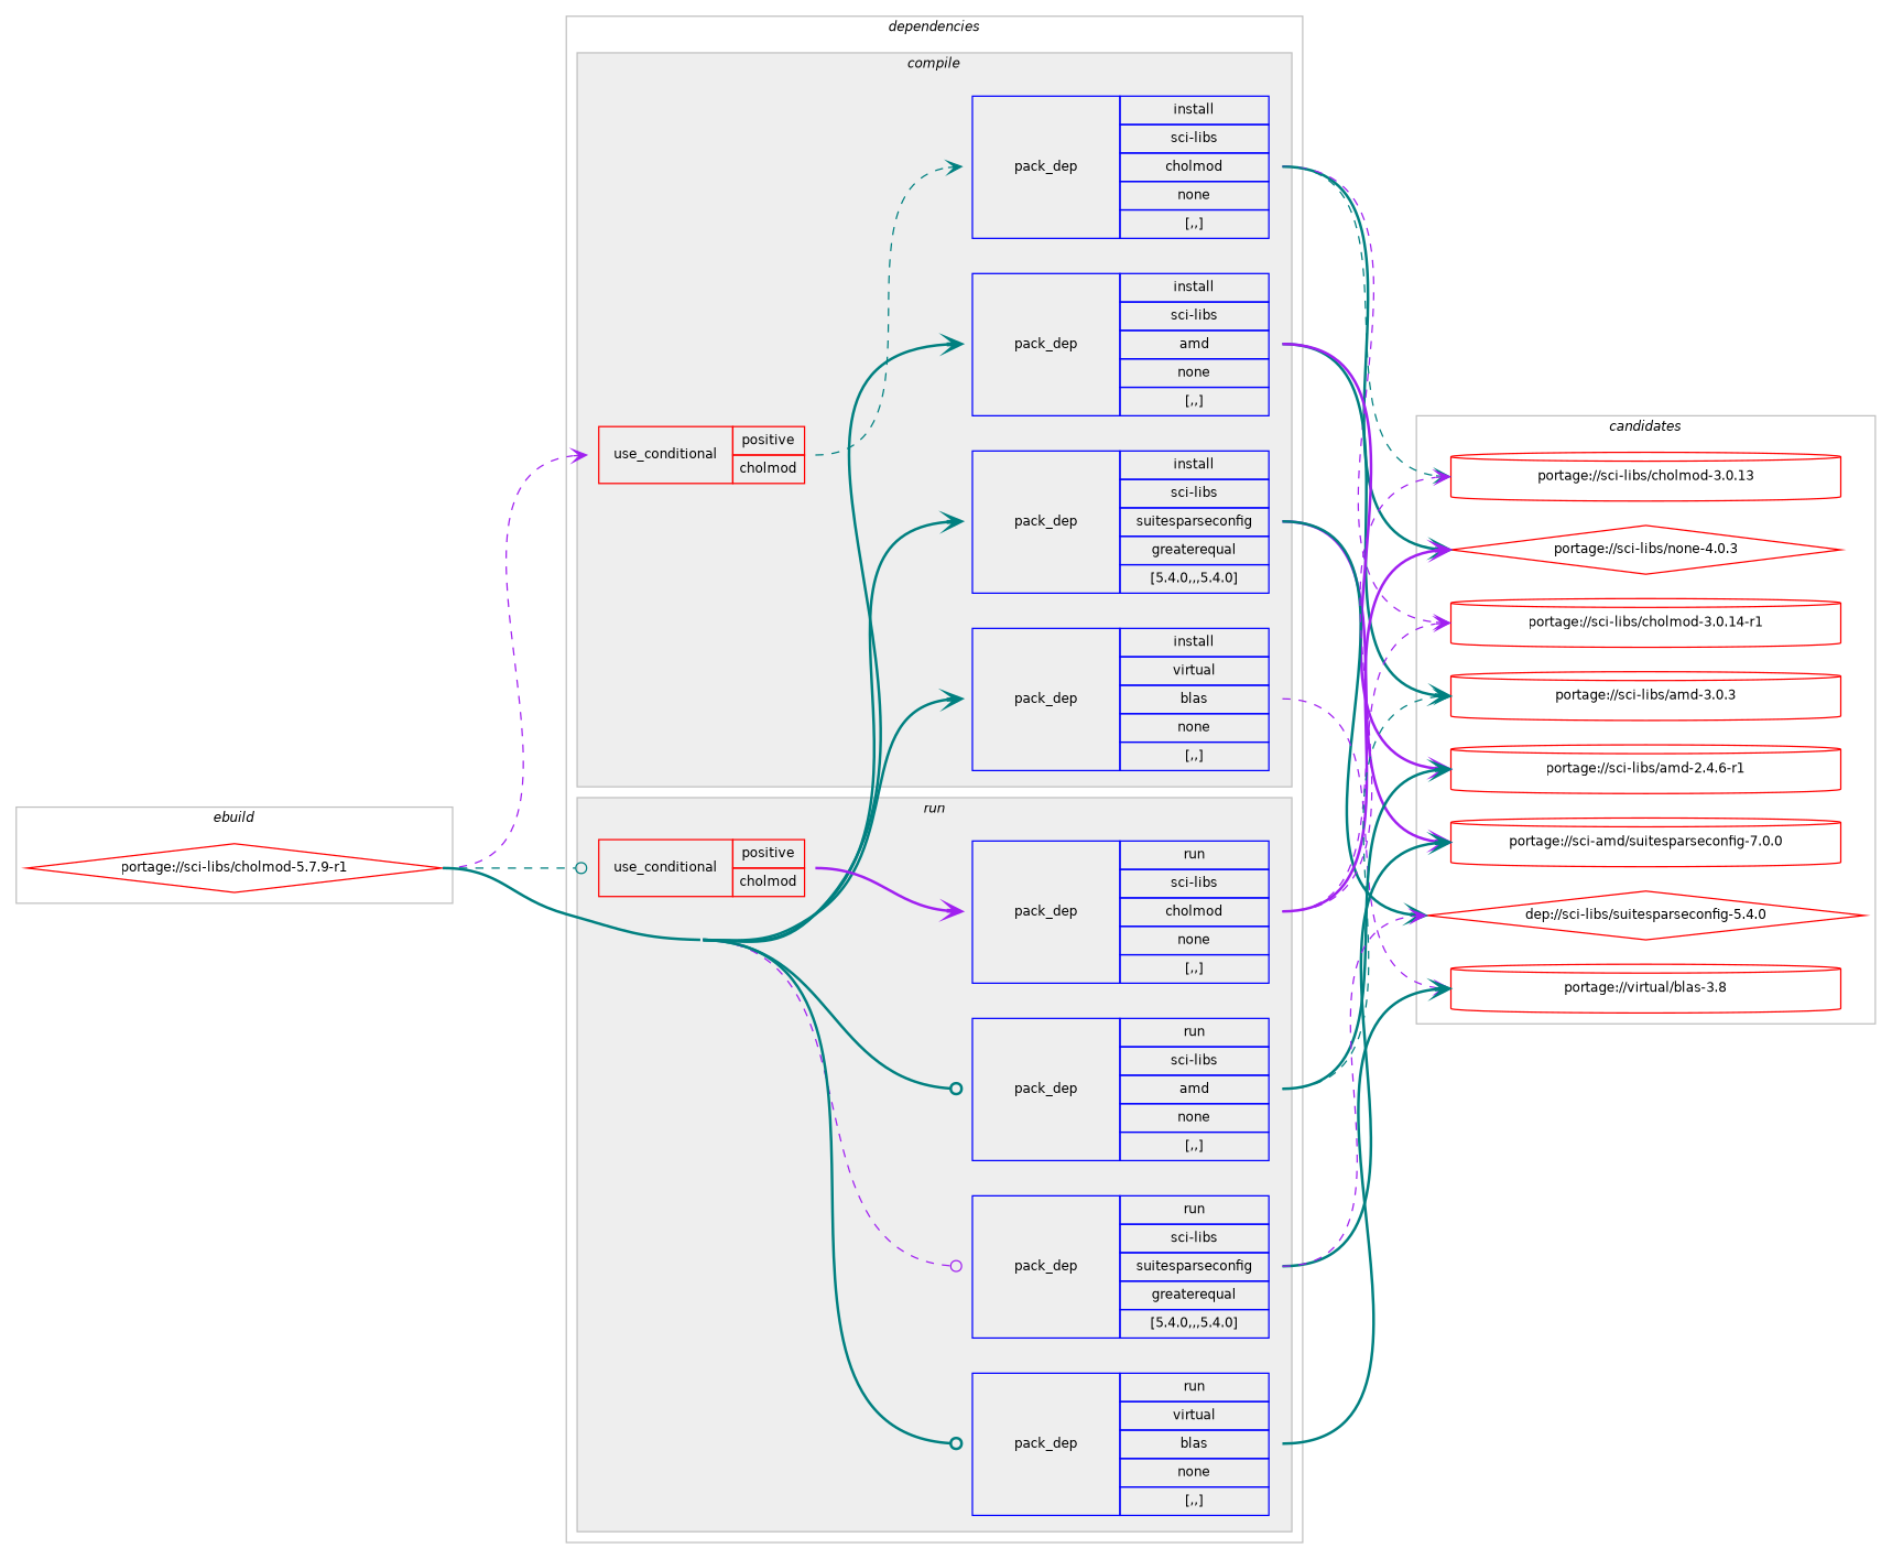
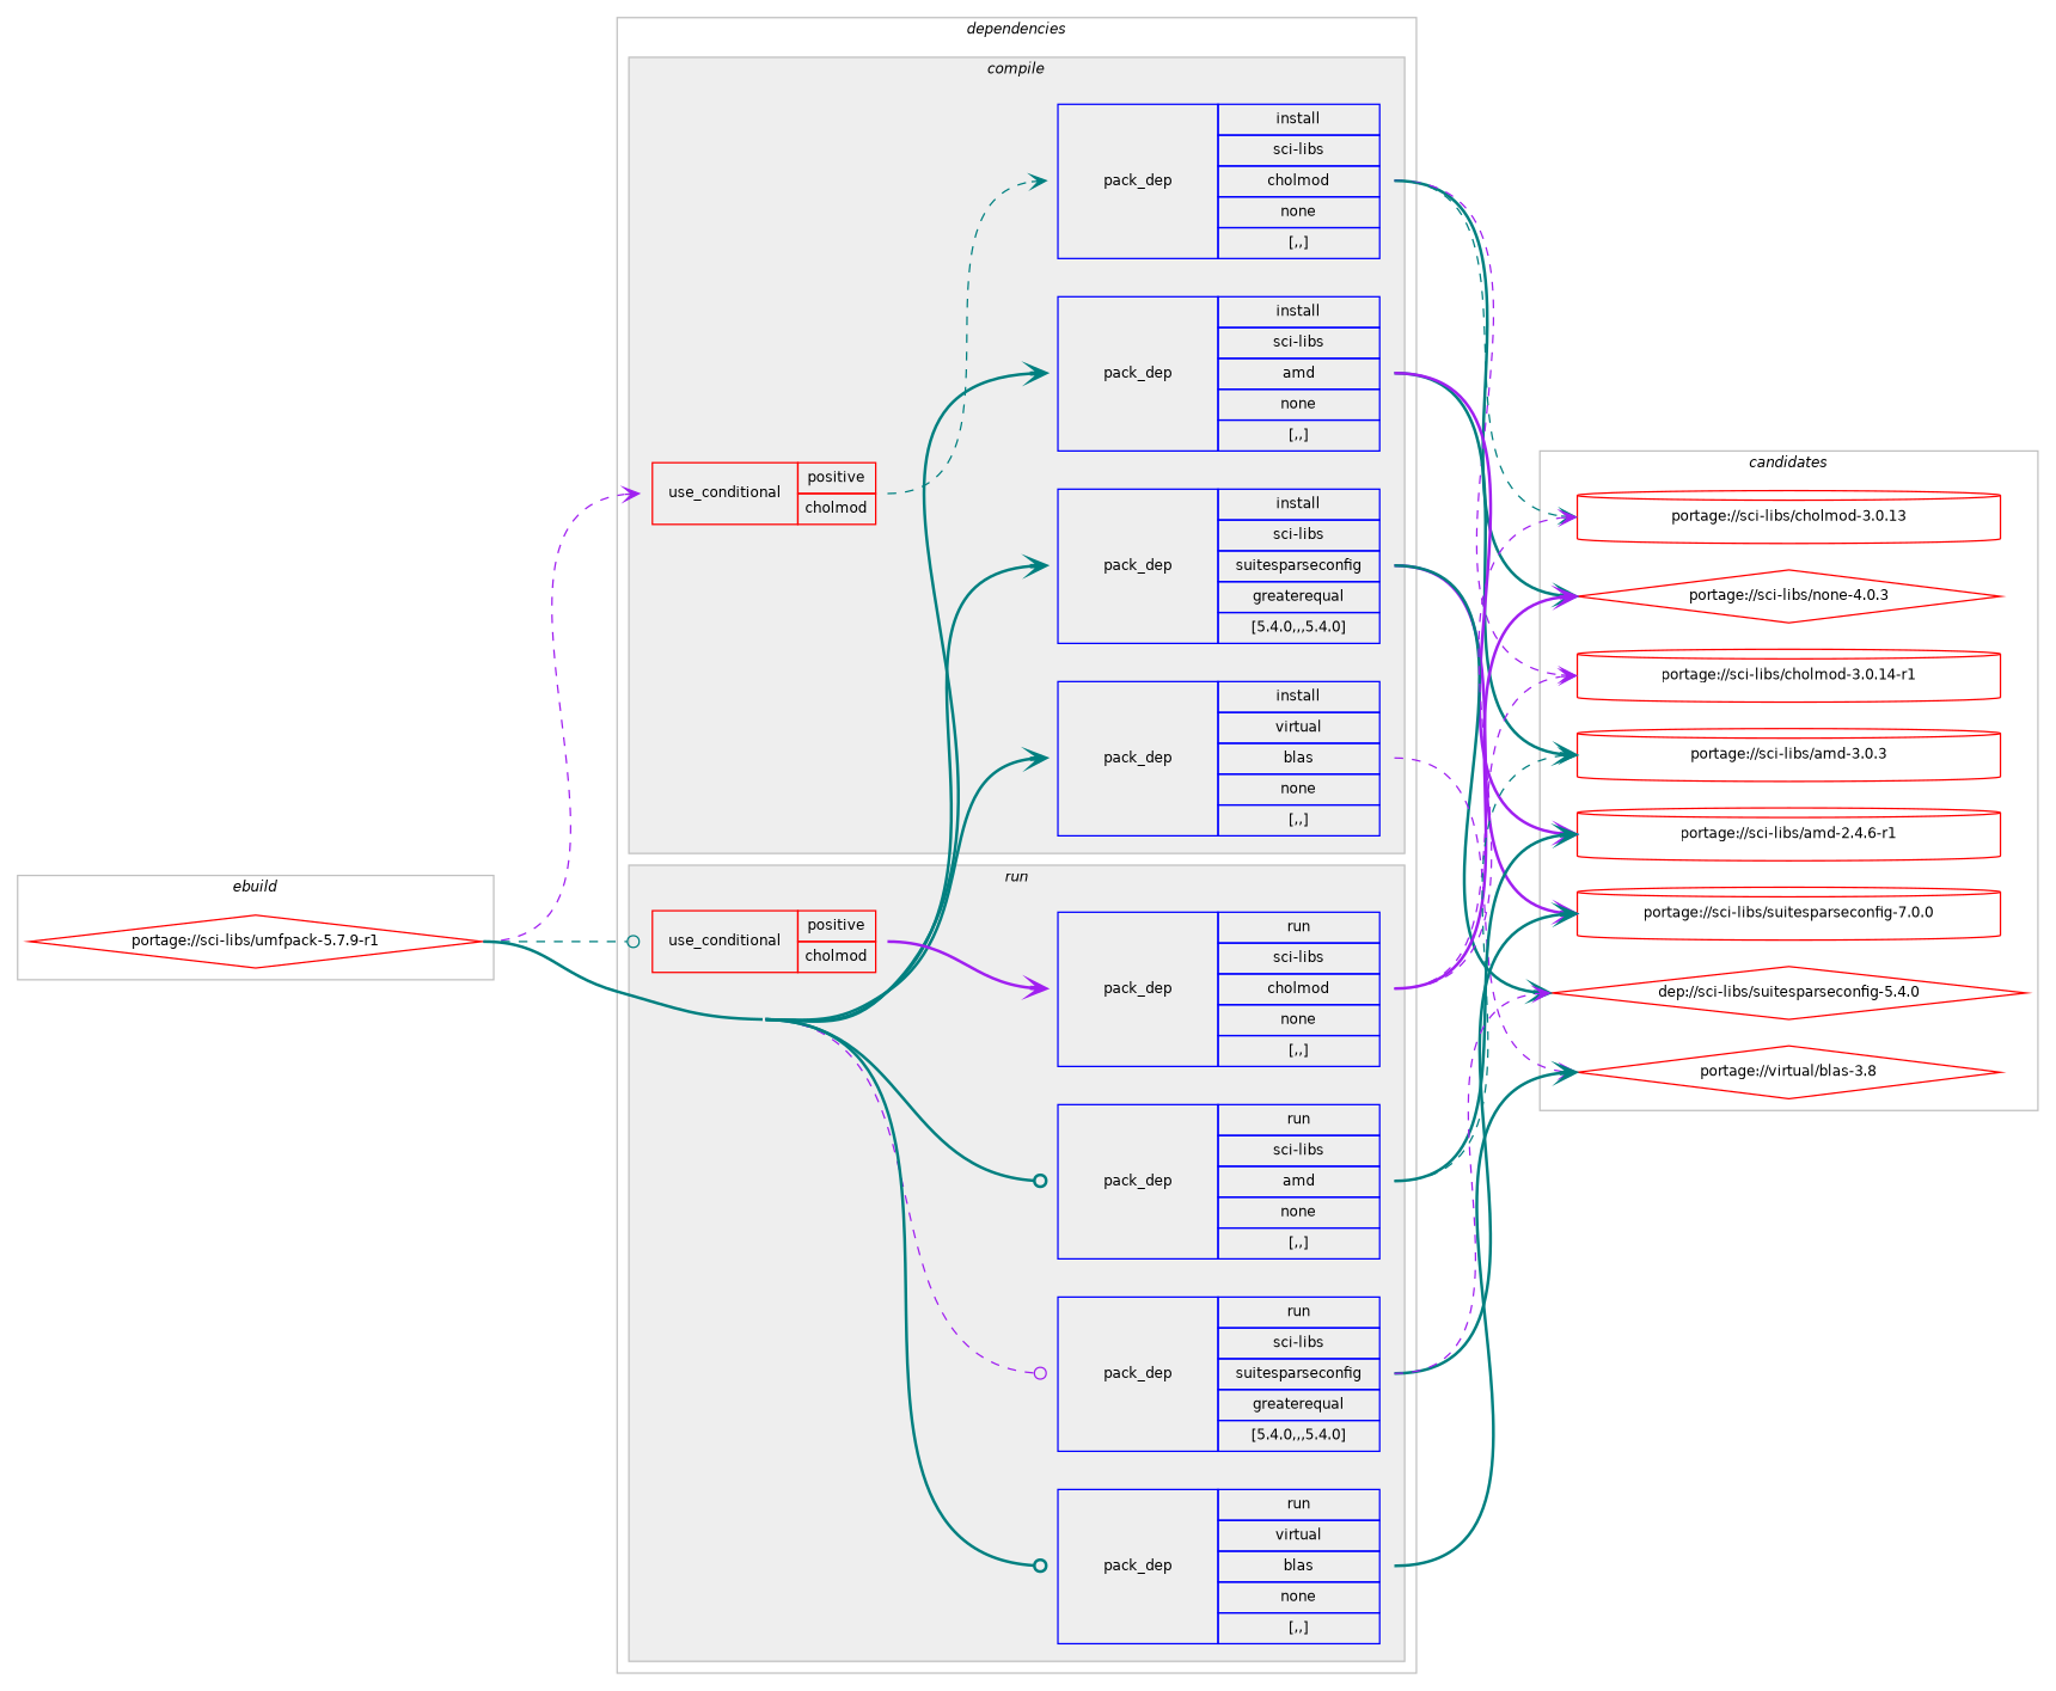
  digraph {
    compound=true
    concentrate=true
    fontname=Helvetica
    fontsize=10
    newrank=true
    rankdir=LR
    ranksep=1.5
    node [color=red fontname=Helvetica fontsize=10 shape=none]
    edge [arrowhead=vee color=teal headport=w style=bold tailport=e weight=100]
-   n1 [label="portage://sci-libs/cholmod-5.7.9-r1" shape=diamond width=4]
+   n1 [label="portage://sci-libs/umfpack-5.7.9-r1" shape=diamond width=4]
    n2 [color=blue label=<<TABLE BORDER="0" CELLBORDER="1" CELLSPACING="0" CELLPADDING="4" WIDTH="220"><TR><TD ROWSPAN="6" CELLPADDING="30">pack_dep</TD></TR><TR><TD WIDTH="110">install</TD></TR><TR><TD>sci-libs</TD></TR><TR><TD>cholmod</TD></TR><TR><TD>none</TD></TR><TR><TD>[,,]</TD></TR></TABLE>>]
    n3 [label=<<TABLE BORDER="0" CELLBORDER="1" CELLSPACING="0" CELLPADDING="4"><TR><TD ROWSPAN="3" CELLPADDING="10">use_conditional</TD></TR><TR><TD>positive</TD></TR><TR><TD>cholmod</TD></TR></TABLE>>]
    n4 [color=blue label=<<TABLE BORDER="0" CELLBORDER="1" CELLSPACING="0" CELLPADDING="4" WIDTH="220"><TR><TD ROWSPAN="6" CELLPADDING="30">pack_dep</TD></TR><TR><TD WIDTH="110">install</TD></TR><TR><TD>sci-libs</TD></TR><TR><TD>amd</TD></TR><TR><TD>none</TD></TR><TR><TD>[,,]</TD></TR></TABLE>>]
    n5 [color=blue label=<<TABLE BORDER="0" CELLBORDER="1" CELLSPACING="0" CELLPADDING="4" WIDTH="220"><TR><TD ROWSPAN="6" CELLPADDING="30">pack_dep</TD></TR><TR><TD WIDTH="110">install</TD></TR><TR><TD>sci-libs</TD></TR><TR><TD>suitesparseconfig</TD></TR><TR><TD>greaterequal</TD></TR><TR><TD>[5.4.0,,,5.4.0]</TD></TR></TABLE>>]
    n6 [color=blue label=<<TABLE BORDER="0" CELLBORDER="1" CELLSPACING="0" CELLPADDING="4" WIDTH="220"><TR><TD ROWSPAN="6" CELLPADDING="30">pack_dep</TD></TR><TR><TD WIDTH="110">install</TD></TR><TR><TD>virtual</TD></TR><TR><TD>blas</TD></TR><TR><TD>none</TD></TR><TR><TD>[,,]</TD></TR></TABLE>>]
    n7 [color=blue label=<<TABLE BORDER="0" CELLBORDER="1" CELLSPACING="0" CELLPADDING="4" WIDTH="220"><TR><TD ROWSPAN="6" CELLPADDING="30">pack_dep</TD></TR><TR><TD WIDTH="110">run</TD></TR><TR><TD>sci-libs</TD></TR><TR><TD>cholmod</TD></TR><TR><TD>none</TD></TR><TR><TD>[,,]</TD></TR></TABLE>>]
    n8 [label=<<TABLE BORDER="0" CELLBORDER="1" CELLSPACING="0" CELLPADDING="4"><TR><TD ROWSPAN="3" CELLPADDING="10">use_conditional</TD></TR><TR><TD>positive</TD></TR><TR><TD>cholmod</TD></TR></TABLE>>]
    n9 [color=blue label=<<TABLE BORDER="0" CELLBORDER="1" CELLSPACING="0" CELLPADDING="4" WIDTH="220"><TR><TD ROWSPAN="6" CELLPADDING="30">pack_dep</TD></TR><TR><TD WIDTH="110">run</TD></TR><TR><TD>sci-libs</TD></TR><TR><TD>amd</TD></TR><TR><TD>none</TD></TR><TR><TD>[,,]</TD></TR></TABLE>>]
    n10 [color=blue label=<<TABLE BORDER="0" CELLBORDER="1" CELLSPACING="0" CELLPADDING="4" WIDTH="220"><TR><TD ROWSPAN="6" CELLPADDING="30">pack_dep</TD></TR><TR><TD WIDTH="110">run</TD></TR><TR><TD>sci-libs</TD></TR><TR><TD>suitesparseconfig</TD></TR><TR><TD>greaterequal</TD></TR><TR><TD>[5.4.0,,,5.4.0]</TD></TR></TABLE>>]
    n11 [color=blue label=<<TABLE BORDER="0" CELLBORDER="1" CELLSPACING="0" CELLPADDING="4" WIDTH="220"><TR><TD ROWSPAN="6" CELLPADDING="30">pack_dep</TD></TR><TR><TD WIDTH="110">run</TD></TR><TR><TD>virtual</TD></TR><TR><TD>blas</TD></TR><TR><TD>none</TD></TR><TR><TD>[,,]</TD></TR></TABLE>>]
    n12 [label="portage://sci-libs/none-4.0.3" shape=diamond width=4]
    n13 [label="portage://sci-libs/cholmod-3.0.14-r1" shape=cylinder width=4]
    n14 [label="portage://sci-libs/cholmod-3.0.13" shape=cylinder width=4]
    n15 [label="portage://sci-libs/amd-3.0.3" shape=cylinder width=4]
    n16 [label="portage://sci-libs/amd-2.4.6-r1" shape=cylinder width=4]
-   n17 [label="portage://sci-amd/suitesparseconfig-7.0.0" shape=cylinder width=4]
+   n17 [label="portage://sci-libs/suitesparseconfig-7.0.0" shape=cylinder width=4]
    n18 [label="dep://sci-libs/suitesparseconfig-5.4.0" shape=diamond width=4]
-   n19 [label="portage://virtual/blas-3.8" shape=cylinder width=4]
+   n19 [label="portage://virtual/blas-3.8" shape=diamond width=4]
    subgraph cluster_1 {
      color=gray
      label=<<i>ebuild</i>>
      n1
    }
    subgraph cluster_2 {
      color=gray
      label=<<i>dependencies</i>>
      subgraph cluster_3 {
        color=gray
        fillcolor="#eeeeee"
        label=<<i>compile</i>>
        style=filled
        subgraph sub_4 {
          color=gray
          fillcolor="#eeeeee"
          label=<<i>compile</i>>
          style=filled
          n3
          subgraph sub_5 {
            color=gray
            fillcolor="#eeeeee"
            label=<<i>compile</i>>
            style=filled
            n2
          }
        }
        subgraph sub_6 {
          color=gray
          fillcolor="#eeeeee"
          label=<<i>compile</i>>
          style=filled
          n4
        }
        subgraph sub_7 {
          color=gray
          fillcolor="#eeeeee"
          label=<<i>compile</i>>
          style=filled
          n5
        }
        subgraph sub_8 {
          color=gray
          fillcolor="#eeeeee"
          label=<<i>compile</i>>
          style=filled
          n6
        }
      }
      subgraph cluster_9 {
        color=gray
        fillcolor="#eeeeee"
        label=<<i>compile and run</i>>
        style=filled
      }
      subgraph cluster_10 {
        color=gray
        fillcolor="#eeeeee"
        label=<<i>run</i>>
        style=filled
        subgraph sub_11 {
          color=gray
          fillcolor="#eeeeee"
          label=<<i>run</i>>
          style=filled
          n8
          subgraph sub_12 {
            color=gray
            fillcolor="#eeeeee"
            label=<<i>run</i>>
            style=filled
            n7
          }
        }
        subgraph sub_13 {
          color=gray
          fillcolor="#eeeeee"
          label=<<i>run</i>>
          style=filled
          n9
        }
        subgraph sub_14 {
          color=gray
          fillcolor="#eeeeee"
          label=<<i>run</i>>
          style=filled
          n10
        }
        subgraph sub_15 {
          color=gray
          fillcolor="#eeeeee"
          label=<<i>run</i>>
          style=filled
          n11
        }
      }
    }
    subgraph cluster_16 {
      color=gray
      label=<<i>candidates</i>>
      rank=same
      subgraph sub_17 {
        color=black
        label=<<i>candidates</i>>
        nodesep=1
        rank=same
        n12
        n13
        n14
      }
      subgraph sub_18 {
        color=black
        label=<<i>candidates</i>>
        nodesep=1
        rank=same
        n15
        n16
      }
      subgraph sub_19 {
        color=black
        label=<<i>candidates</i>>
        nodesep=1
        rank=same
        n17
        n18
      }
      subgraph sub_20 {
        color=black
        label=<<i>candidates</i>>
        nodesep=1
        rank=same
        n19
      }
      subgraph sub_21 {
        color=black
        label=<<i>candidates</i>>
        nodesep=1
        rank=same
        n12
        n13
        n14
      }
      subgraph sub_22 {
        color=black
        label=<<i>candidates</i>>
        nodesep=1
        rank=same
        n15
        n16
      }
      subgraph sub_23 {
        color=black
        label=<<i>candidates</i>>
        nodesep=1
        rank=same
        n17
        n18
      }
      subgraph sub_24 {
        color=black
        label=<<i>candidates</i>>
        nodesep=1
        rank=same
        n19
      }
    }
    n1 -> n3 [color=purple style=dashed weight=20]
    n1 -> n4 [weight=20]
    n1 -> n5 [weight=20]
    n1 -> n6 [weight=20]
    n1 -> n8 [arrowhead=odot style=dashed weight=20]
    n1 -> n9 [arrowhead=odot weight=20]
    n1 -> n10 [arrowhead=odot color=purple style=dashed weight=20]
    n1 -> n11 [arrowhead=odot weight=20]
    n2 -> n12
    n2 -> n13 [color=purple style=dashed]
    n2 -> n14 [style=dashed]
    n3 -> n2 [style=dashed weight=20]
    n4 -> n15
    n4 -> n16 [color=purple]
    n5 -> n17 [color=purple]
    n5 -> n18
    n6 -> n19 [color=purple style=dashed]
    n7 -> n12 [color=purple]
    n7 -> n13 [color=purple style=dashed]
    n7 -> n14 [color=purple style=dashed]
    n8 -> n7 [color=purple weight=20]
    n9 -> n15 [style=dashed]
    n9 -> n16
    n10 -> n17
    n10 -> n18 [color=purple style=dashed]
    n11 -> n19
  }
